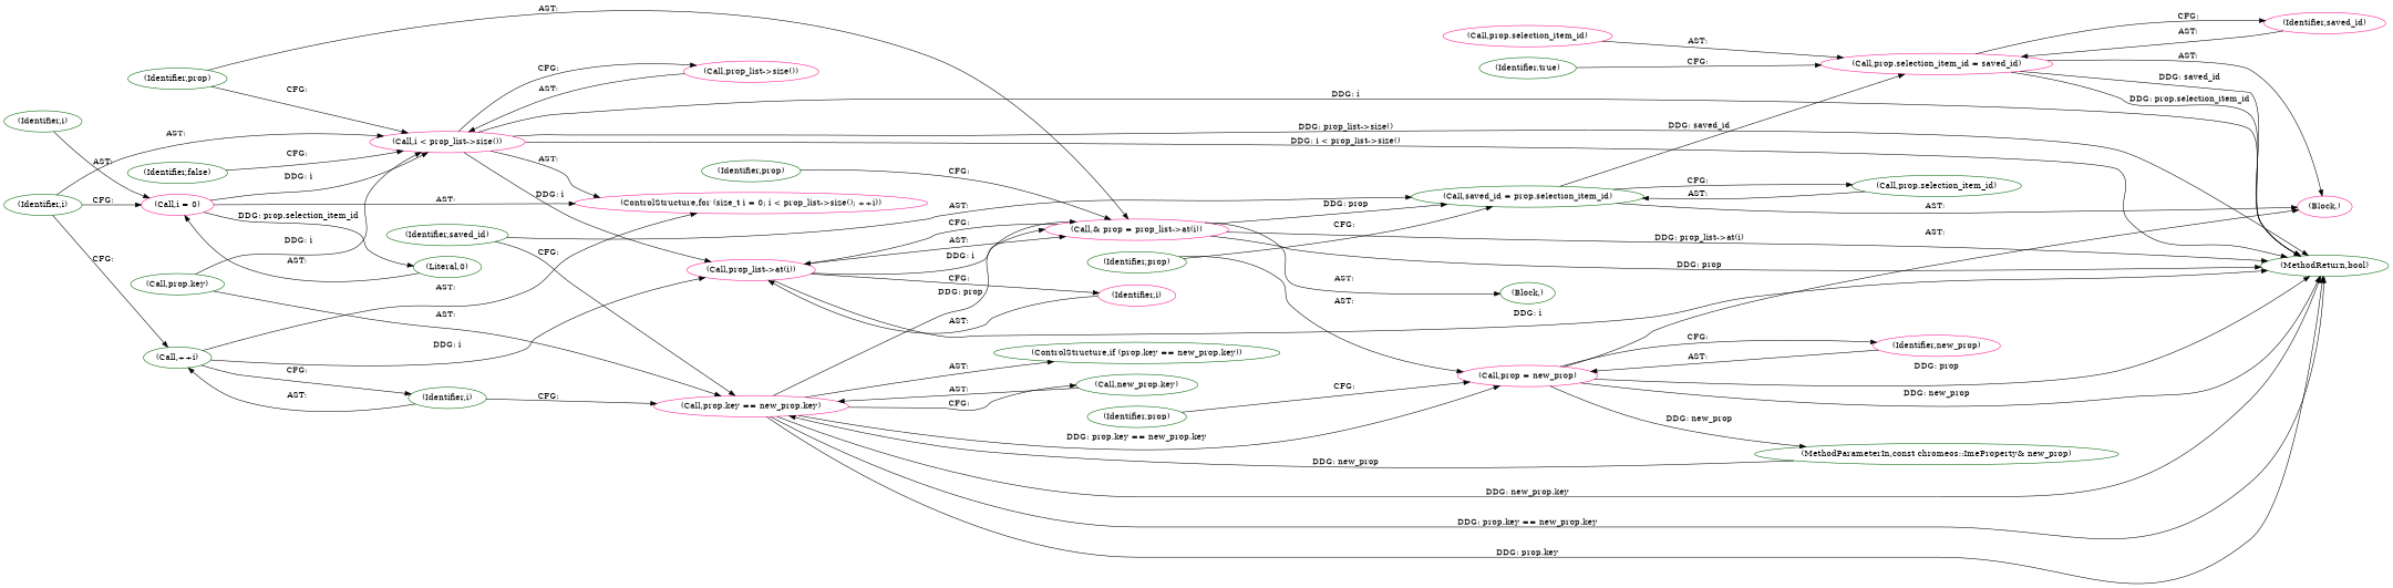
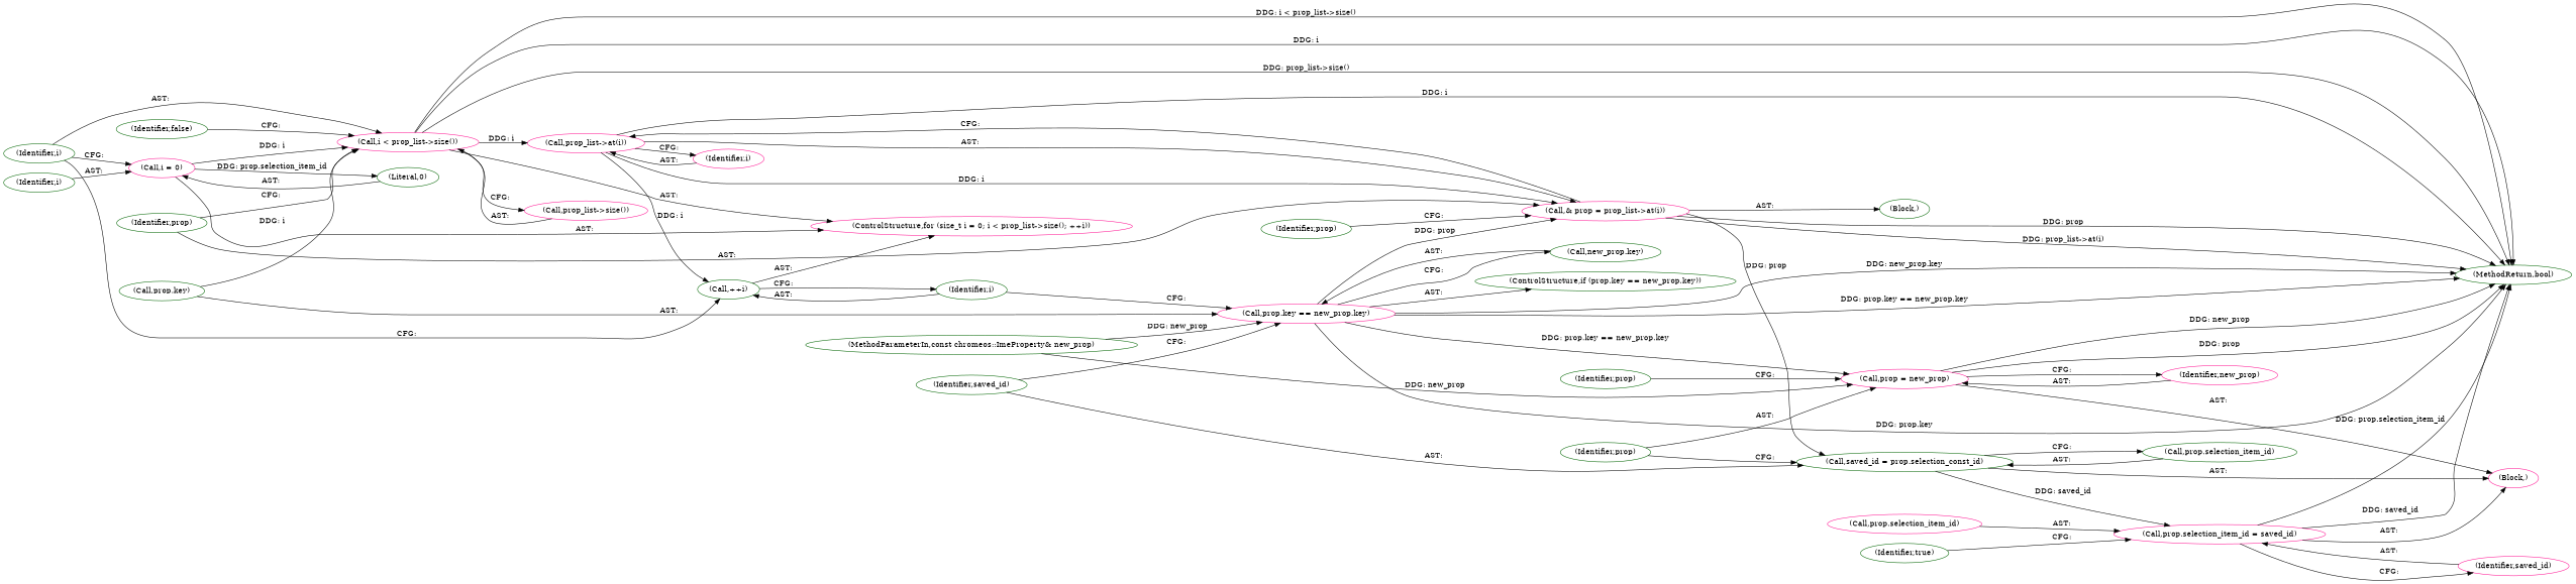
  digraph {
    rankdir=LR
    node [color=darkgreen]
    n1 [color=deeppink label="(Call,prop_list->at(i))"]
    n2 [label="(Call,++i)"]
    n3 [color=deeppink label="(Call,& prop = prop_list->at(i))"]
    n4 [color=deeppink label="(Identifier,i)"]
    n5 [label="(MethodReturn,bool)"]
    n6 [color=deeppink label="(ControlStructure,for (size_t i = 0; i < prop_list->size(); ++i))"]
    n7 [label="(Identifier,i)"]
-   n8 [label="(Call,saved_id = prop.selection_item_id)"]
+   n8 [label="(Call,saved_id = prop.selection_const_id)"]
    n9 [label="(Block,)"]
    n10 [color=deeppink label="(Call,i < prop_list->size())"]
    n11 [color=deeppink label="(Call,prop_list->size())"]
    n12 [color=deeppink label="(Call,i = 0)"]
    n13 [label="(Literal,0)"]
    n14 [color=deeppink label="(Call,prop.key == new_prop.key)"]
    n15 [color=deeppink label="(Call,prop = new_prop)"]
    n16 [label="(Call,new_prop.key)"]
    n17 [label="(ControlStructure,if (prop.key == new_prop.key))"]
    n18 [color=deeppink label="(Block,)"]
    n19 [color=deeppink label="(Call,prop.selection_item_id = saved_id)"]
    n20 [label="(Call,prop.selection_item_id)"]
    n21 [color=deeppink label="(Identifier,new_prop)"]
    n22 [color=deeppink label="(Identifier,saved_id)"]
    n23 [color=deeppink label="(Call,prop.selection_item_id)"]
    n24 [label="(Identifier,prop)"]
    n25 [label="(Identifier,i)"]
    n26 [label="(Identifier,prop)"]
    n27 [label="(Identifier,i)"]
    n28 [label="(Identifier,prop)"]
    n29 [label="(Call,prop.key)"]
    n30 [label="(Identifier,false)"]
    n31 [label="(MethodParameterIn,const chromeos::ImeProperty& new_prop)"]
    n32 [label="(Identifier,saved_id)"]
    n33 [label="(Identifier,prop)"]
    n34 [label="(Identifier,true)"]
-   n2 -> n1 [label="DDG: i"]
+   n1 -> n2 [label="DDG: i"]
    n1 -> n3 [label="AST: "]
    n1 -> n3 [label="DDG: i"]
    n1 -> n4 [label="CFG: "]
    n1 -> n5 [label="DDG: i"]
    n2 -> n6 [label="AST: "]
    n2 -> n7 [label="CFG: "]
    n3 -> n1 [label="CFG: "]
    n3 -> n5 [label="DDG: prop"]
    n3 -> n5 [label="DDG: prop_list->at(i)"]
    n3 -> n8 [label="DDG: prop"]
    n3 -> n9 [label="AST: "]
    n4 -> n1 [label="AST: "]
    n7 -> n2 [label="AST: "]
    n7 -> n14 [label="CFG: "]
    n8 -> n18 [label="AST: "]
    n8 -> n19 [label="DDG: saved_id"]
    n8 -> n20 [label="CFG: "]
    n10 -> n1 [label="DDG: i"]
    n10 -> n5 [label="DDG: i"]
    n10 -> n5 [label="DDG: prop_list->size()"]
    n10 -> n5 [label="DDG: i < prop_list->size()"]
    n10 -> n6 [label="AST: "]
    n10 -> n11 [label="CFG: "]
    n11 -> n10 [label="AST: "]
    n12 -> n6 [label="AST: "]
    n12 -> n10 [label="DDG: i"]
    n12 -> n13 [label="DDG: prop.selection_item_id"]
    n13 -> n12 [label="AST: "]
    n14 -> n3 [label="DDG: prop"]
    n14 -> n5 [label="DDG: new_prop.key"]
    n14 -> n5 [label="DDG: prop.key == new_prop.key"]
    n14 -> n5 [label="DDG: prop.key"]
    n14 -> n15 [label="DDG: prop.key == new_prop.key"]
    n14 -> n16 [label="CFG: "]
    n14 -> n17 [label="AST: "]
    n15 -> n5 [label="DDG: prop"]
    n15 -> n5 [label="DDG: new_prop"]
    n15 -> n18 [label="AST: "]
    n15 -> n21 [label="CFG: "]
    n16 -> n14 [label="AST: "]
    n19 -> n5 [label="DDG: saved_id"]
    n19 -> n5 [label="DDG: prop.selection_item_id"]
    n19 -> n18 [label="AST: "]
    n19 -> n22 [label="CFG: "]
    n20 -> n8 [label="AST: "]
    n21 -> n15 [label="AST: "]
    n22 -> n19 [label="AST: "]
    n23 -> n19 [label="AST: "]
    n24 -> n8 [label="CFG: "]
    n24 -> n15 [label="AST: "]
    n25 -> n2 [label="CFG: "]
    n25 -> n10 [label="AST: "]
    n25 -> n12 [label="CFG: "]
    n26 -> n3 [label="AST: "]
    n26 -> n10 [label="CFG: "]
    n27 -> n12 [label="AST: "]
    n28 -> n15 [label="CFG: "]
    n29 -> n10 [label="DDG: i"]
    n29 -> n14 [label="AST: "]
    n30 -> n10 [label="CFG: "]
    n31 -> n14 [label="DDG: new_prop"]
-   n15 -> n31 [label="DDG: new_prop"]
+   n31 -> n15 [label="DDG: new_prop"]
    n32 -> n8 [label="AST: "]
    n32 -> n14 [label="CFG: "]
    n33 -> n3 [label="CFG: "]
    n34 -> n19 [label="CFG: "]
  }
